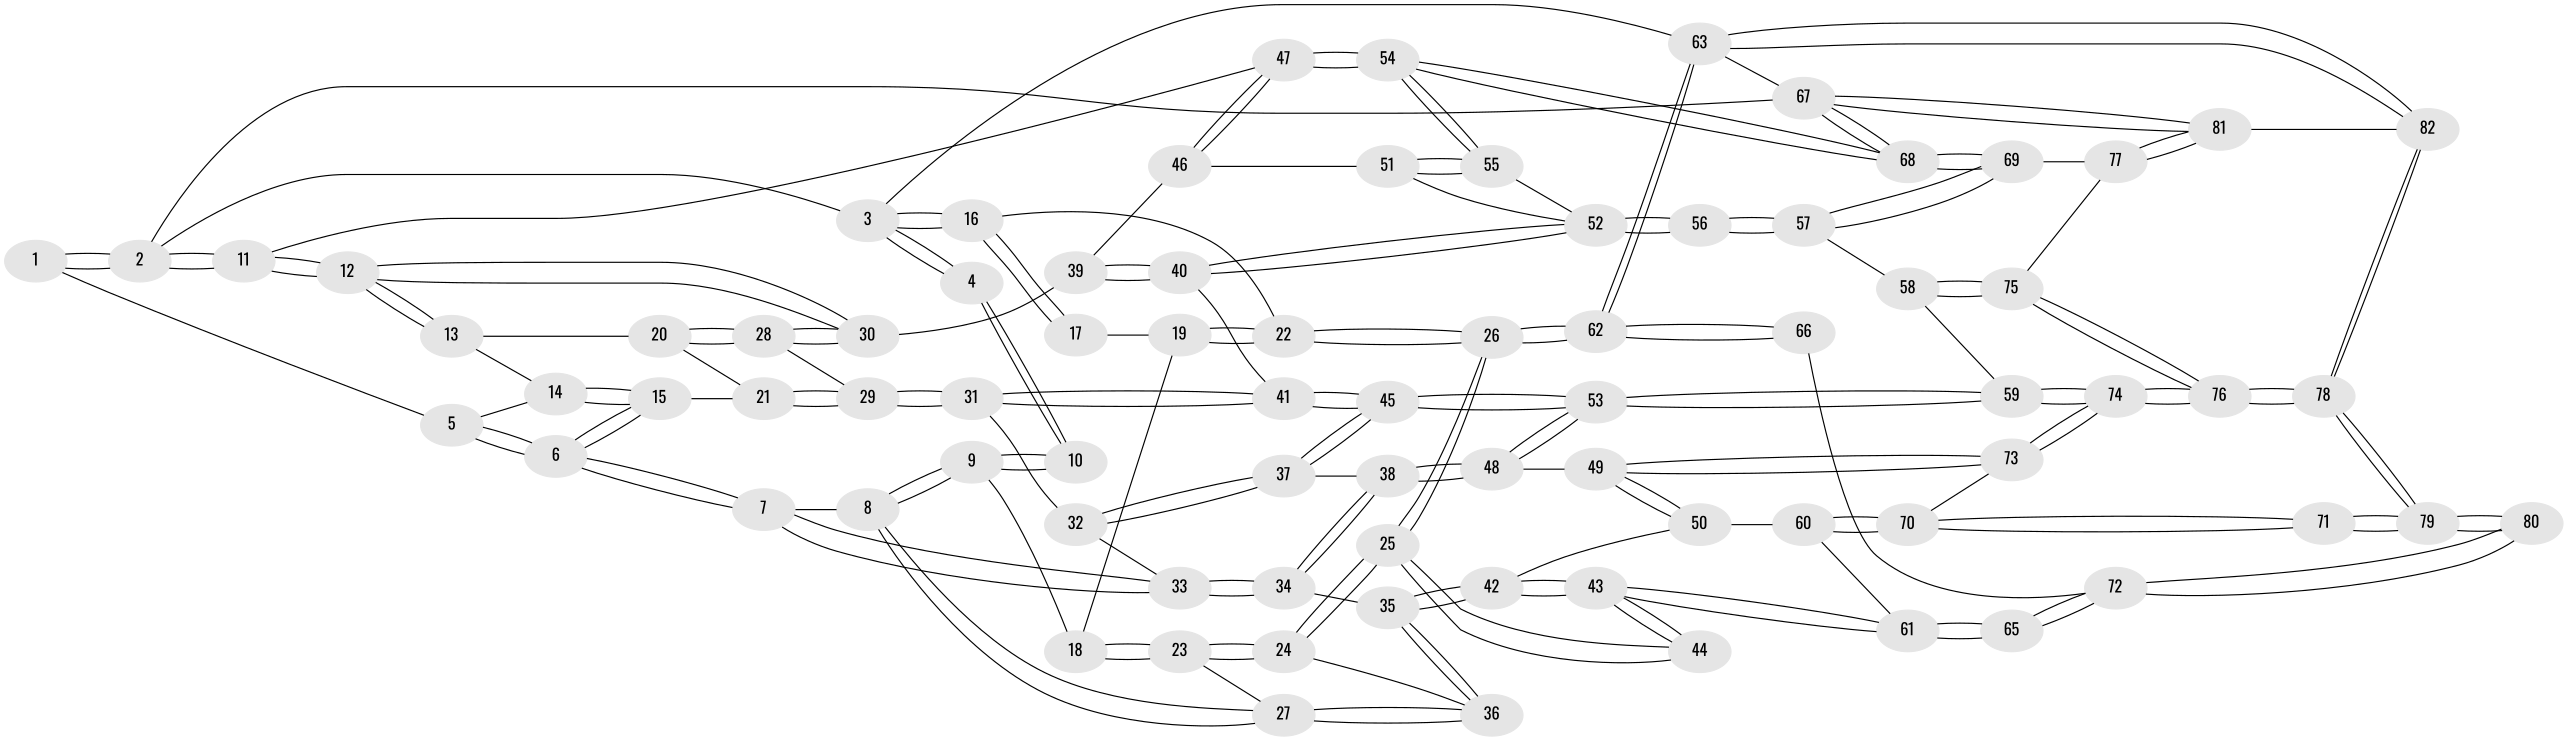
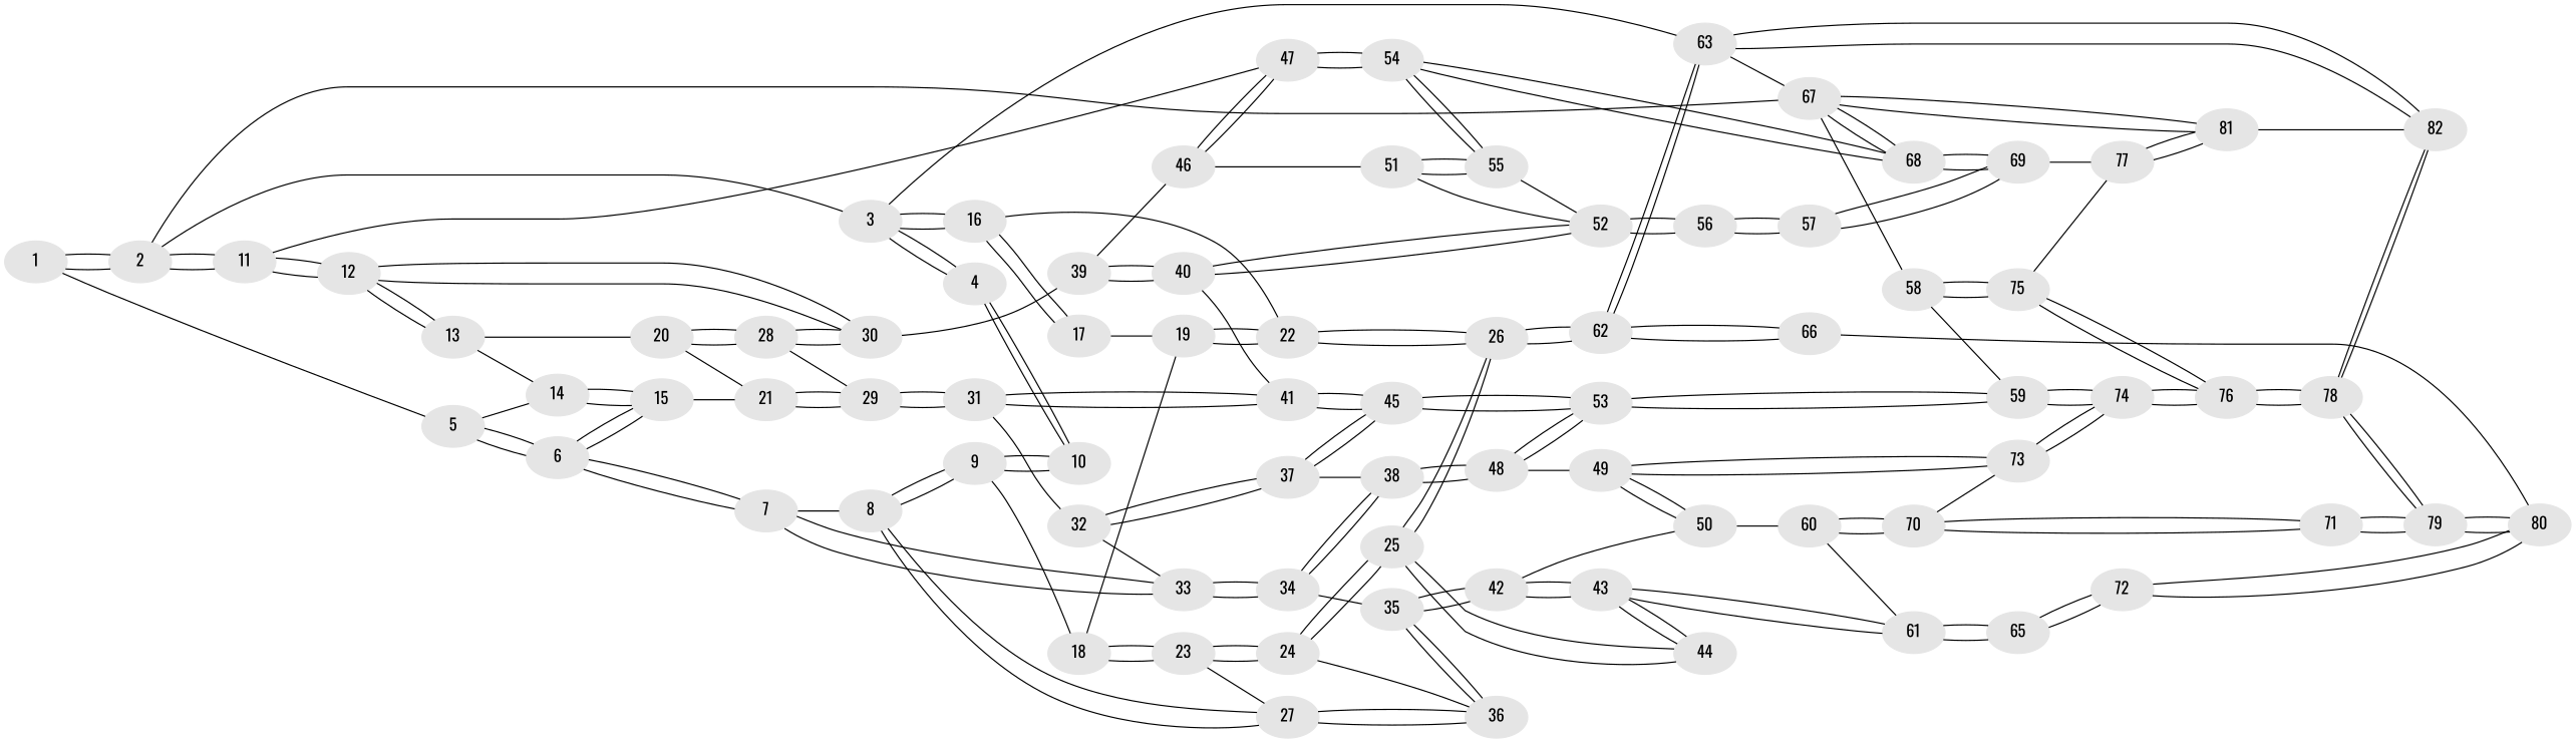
  graph {
    fontname=Oswald
    rankdir=LR
    node [color=gray90 fontname=Oswald style=filled]
    edge [fontname=Oswald]
    1
    2
    5
    3
    11
    67
    6
    14
    4
    16
    63
    12
    47
    68
    81
    10
    17
    22
    82
    7
    15
    8
    33
    21
    9
    27
    34
    18
    36
    19
    23
    13
    30
    54
    20
    39
    28
    29
    26
    24
    31
    62
    25
    44
    66
    32
    41
    40
    46
    37
    45
    38
    35
    42
    48
    43
    50
    53
    49
    52
    51
    56
    61
    60
    65
    59
    55
    73
    74
    70
    57
    69
    58
    75
    77
    76
    71
    72
    80
    79
    78
    1 -- 2
    1 -- 2
    1 -- 5
    2 -- 3
    2 -- 11
    2 -- 11
    2 -- 67
    5 -- 6
    5 -- 6
    5 -- 14
    3 -- 4
    3 -- 4
    3 -- 16
    3 -- 16
    3 -- 63
    11 -- 12
    11 -- 12
    11 -- 47
    67 -- 68
    67 -- 68
    67 -- 81
    67 -- 81
    6 -- 7
    6 -- 7
    6 -- 15
    6 -- 15
    14 -- 15
    14 -- 15
    4 -- 10
    4 -- 10
    16 -- 17
    16 -- 17
    16 -- 22
    63 -- 67
    63 -- 82
    63 -- 82
    12 -- 13
    12 -- 13
    12 -- 30
    12 -- 30
    47 -- 54
    47 -- 54
    68 -- 69
    68 -- 69
    81 -- 82
    17 -- 19
    22 -- 26
    22 -- 26
    7 -- 8
    7 -- 33
    7 -- 33
    15 -- 21
    8 -- 9
    8 -- 9
    8 -- 27
    8 -- 27
    33 -- 34
    33 -- 34
    21 -- 29
    21 -- 29
    9 -- 10
    9 -- 10
    9 -- 18
    27 -- 36
    27 -- 36
    34 -- 38
    34 -- 38
    34 -- 35
    18 -- 19
    18 -- 23
    18 -- 23
    19 -- 22
    19 -- 22
    23 -- 27
    23 -- 24
    23 -- 24
    13 -- 14
    13 -- 20
    30 -- 39
    54 -- 68
    54 -- 68
    54 -- 55
    54 -- 55
    20 -- 21
    20 -- 28
    20 -- 28
    39 -- 40
    39 -- 40
    39 -- 46
    28 -- 30
    28 -- 30
    28 -- 29
    29 -- 31
    29 -- 31
    26 -- 62
    26 -- 62
    24 -- 36
    24 -- 25
    24 -- 25
    31 -- 32
    31 -- 41
    31 -- 41
    62 -- 63
    62 -- 63
    62 -- 66
    62 -- 66
    25 -- 26
    25 -- 26
    25 -- 44
    25 -- 44
-   66 -- 72
+   66 -- 80
    32 -- 33
    32 -- 37
    32 -- 37
    41 -- 45
    41 -- 45
    40 -- 41
    40 -- 52
    40 -- 52
    46 -- 47
    46 -- 47
    46 -- 51
    37 -- 45
    37 -- 45
    37 -- 38
    45 -- 53
    45 -- 53
    38 -- 48
    38 -- 48
    35 -- 36
    35 -- 36
    35 -- 42
    35 -- 42
    42 -- 43
    42 -- 43
    42 -- 50
    48 -- 53
    48 -- 53
    48 -- 49
    43 -- 44
    43 -- 44
    43 -- 61
    43 -- 61
    50 -- 60
    53 -- 59
    53 -- 59
    49 -- 50
    49 -- 50
    49 -- 73
    49 -- 73
    52 -- 56
    52 -- 56
    51 -- 52
    51 -- 55
    51 -- 55
    56 -- 57
    56 -- 57
    61 -- 65
    61 -- 65
    60 -- 61
    60 -- 70
    60 -- 70
    65 -- 72
    65 -- 72
    59 -- 74
    59 -- 74
    55 -- 52
    73 -- 74
    73 -- 74
    74 -- 76
    74 -- 76
    70 -- 73
    70 -- 71
    70 -- 71
    57 -- 69
    57 -- 69
-   57 -- 58
+   67 -- 58
    69 -- 77
    58 -- 59
    58 -- 75
    58 -- 75
    75 -- 77
    75 -- 76
    75 -- 76
    77 -- 81
    77 -- 81
    76 -- 78
    76 -- 78
    71 -- 79
    71 -- 79
    72 -- 80
    72 -- 80
    79 -- 80
    79 -- 80
    78 -- 82
    78 -- 82
    78 -- 79
    78 -- 79
  }
